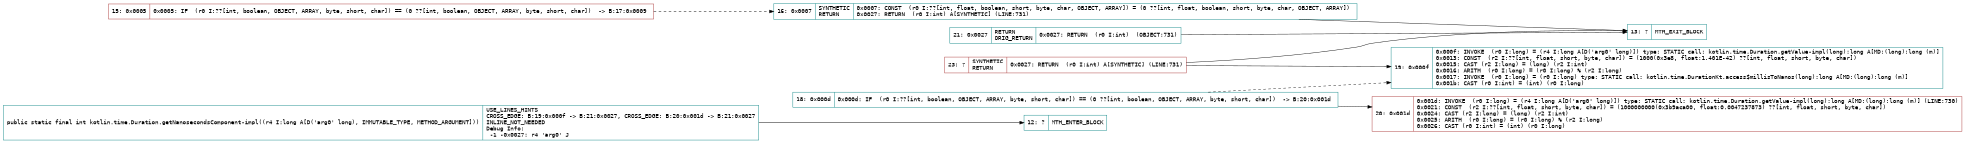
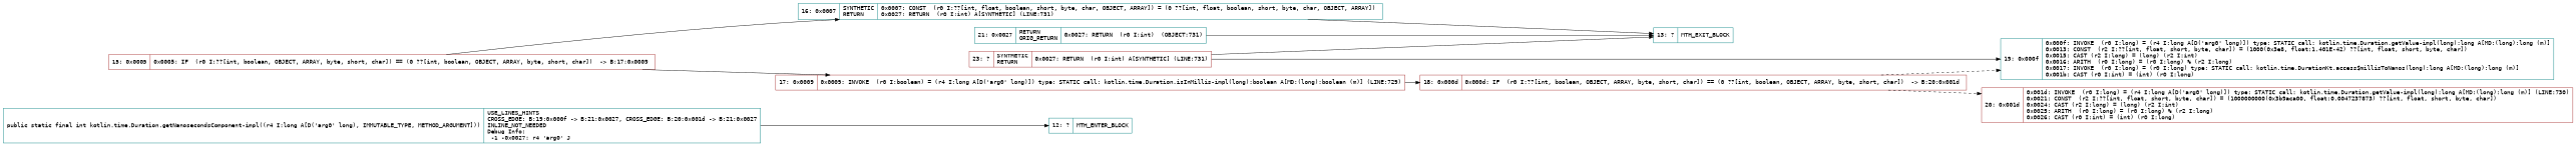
  digraph {
    fontname="DejaVu Sans Mono"
    rankdir=LR
    node [color=teal fontname="DejaVu Sans Mono" shape=record]
    edge [fontname="DejaVu Sans Mono"]
    n1 [label="{12\:\ ?|MTH_ENTER_BLOCK\l}"]
    n2 [color=brown label="{15\:\ 0x0005|0x0005: IF  (r0 I:??[int, boolean, OBJECT, ARRAY, byte, short, char]) == (0 ??[int, boolean, OBJECT, ARRAY, byte, short, char])  \-\> B:17:0x0009 \l}"]
    n3 [label="{16\:\ 0x0007|SYNTHETIC\lRETURN\l|0x0007: CONST  (r0 I:??[int, float, boolean, short, byte, char, OBJECT, ARRAY]) = (0 ??[int, float, boolean, short, byte, char, OBJECT, ARRAY]) \l0x0027: RETURN  (r0 I:int) A[SYNTHETIC] (LINE:731)\l}"]
+   n4 [color=brown label="{17\:\ 0x0009|0x0009: INVOKE  (r0 I:boolean) = (r4 I:long A[D('arg0' long)]) type: STATIC call: kotlin.time.Duration.isInMillis\-impl(long):boolean A[MD:(long):boolean (m)] (LINE:729)\l}"]
    n5 [label="{13\:\ ?|MTH_EXIT_BLOCK\l}"]
-   n6 [label="{18\:\ 0x000d|0x000d: IF  (r0 I:??[int, boolean, OBJECT, ARRAY, byte, short, char]) == (0 ??[int, boolean, OBJECT, ARRAY, byte, short, char])  \-\> B:20:0x001d \l}"]
+   n6 [color=brown label="{18\:\ 0x000d|0x000d: IF  (r0 I:??[int, boolean, OBJECT, ARRAY, byte, short, char]) == (0 ??[int, boolean, OBJECT, ARRAY, byte, short, char])  \-\> B:20:0x001d \l}"]
    n7 [label="{19\:\ 0x000f|0x000f: INVOKE  (r0 I:long) = (r4 I:long A[D('arg0' long)]) type: STATIC call: kotlin.time.Duration.getValue\-impl(long):long A[MD:(long):long (m)]\l0x0013: CONST  (r2 I:??[int, float, short, byte, char]) = (1000(0x3e8, float:1.401E\-42) ??[int, float, short, byte, char]) \l0x0015: CAST (r2 I:long) = (long) (r2 I:int) \l0x0016: ARITH  (r0 I:long) = (r0 I:long) % (r2 I:long) \l0x0017: INVOKE  (r0 I:long) = (r0 I:long) type: STATIC call: kotlin.time.DurationKt.access$millisToNanos(long):long A[MD:(long):long (m)]\l0x001b: CAST (r0 I:int) = (int) (r0 I:long) \l}"]
    n8 [color=brown label="{20\:\ 0x001d|0x001d: INVOKE  (r0 I:long) = (r4 I:long A[D('arg0' long)]) type: STATIC call: kotlin.time.Duration.getValue\-impl(long):long A[MD:(long):long (m)] (LINE:730)\l0x0021: CONST  (r2 I:??[int, float, short, byte, char]) = (1000000000(0x3b9aca00, float:0.0047237873) ??[int, float, short, byte, char]) \l0x0024: CAST (r2 I:long) = (long) (r2 I:int) \l0x0025: ARITH  (r0 I:long) = (r0 I:long) % (r2 I:long) \l0x0026: CAST (r0 I:int) = (int) (r0 I:long) \l}"]
    n9 [color=brown label="{23\:\ ?|SYNTHETIC\lRETURN\l|0x0027: RETURN  (r0 I:int) A[SYNTHETIC] (LINE:731)\l}"]
    n10 [label="{21\:\ 0x0027|RETURN\lORIG_RETURN\l|0x0027: RETURN  (r0 I:int)  (OBJECT:731)\l}"]
    n11 [label="{public static final int kotlin.time.Duration.getNanosecondsComponent\-impl((r4 I:long A[D('arg0' long), IMMUTABLE_TYPE, METHOD_ARGUMENT]))  | USE_LINES_HINTS\lCROSS_EDGE: B:19:0x000f \-\> B:21:0x0027, CROSS_EDGE: B:20:0x001d \-\> B:21:0x0027\lINLINE_NOT_NEEDED\lDebug Info:\l  \-1 \-0x0027: r4 'arg0' J\l}"]
-   n2 -> n3 [style=dashed]
+   n2 -> n3 [style=solid]
+   n2 -> n4
    n3 -> n5
+   n4 -> n6
    n6 -> n7 [style=dashed]
-   n6 -> n8
+   n6 -> n8 [style=dashed]
    n9 -> n5
    n9 -> n7
    n10 -> n5
    n11 -> n1
  }
